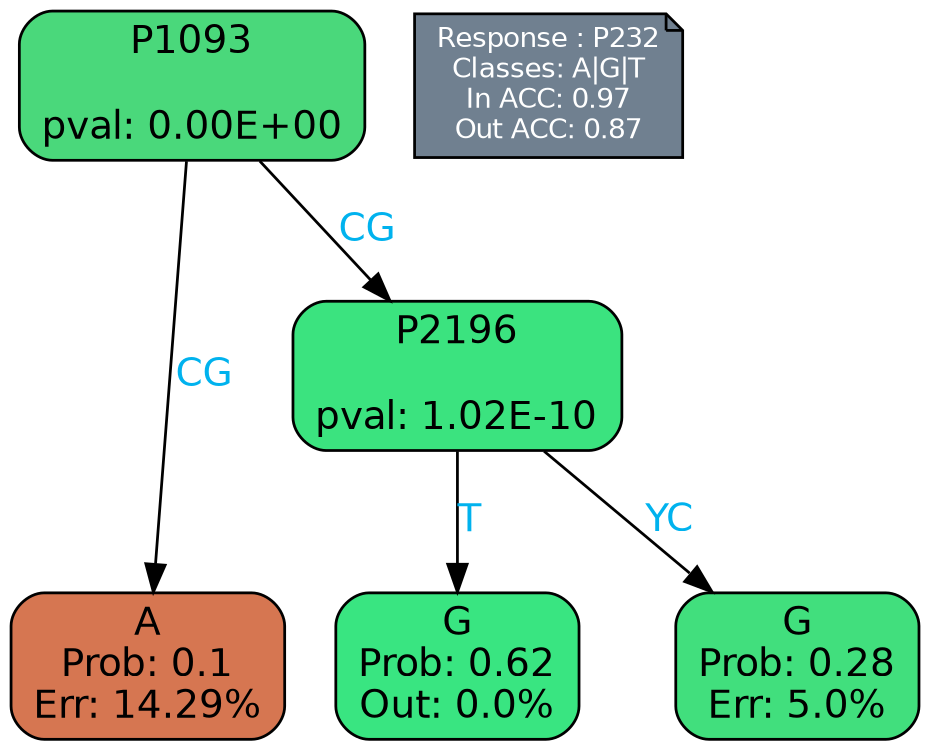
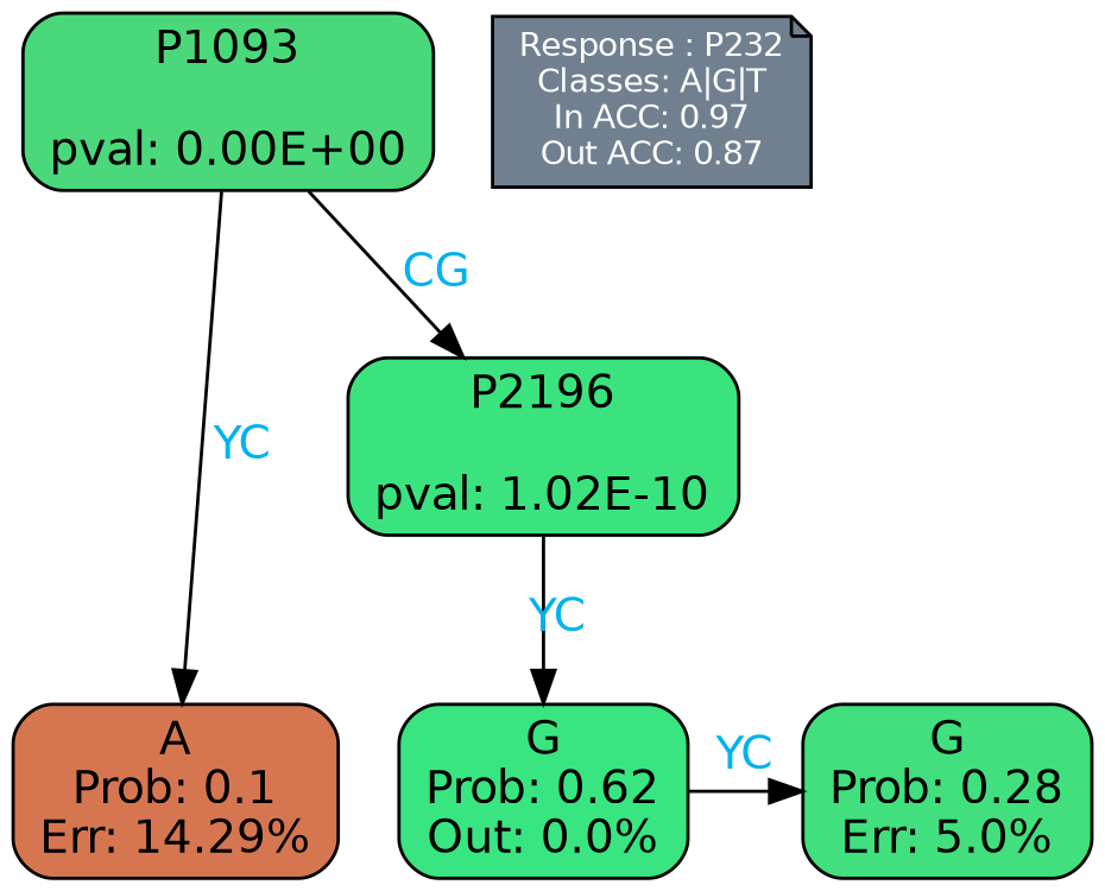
  digraph {
    ranksep=equally
    splines=polylines
    node [color=black fontname=helvetica shape=box style="filled, rounded"]
    edge [fontcolor=deepskyblue2 fontname=helvetica]
    n1 [fillcolor="#41df7d" label="G\nProb: 0.28\nErr: 5.0%"]
    n2 [fillcolor="#39e581" label="G\nProb: 0.62\nOut: 0.0%"]
    n3 [fillcolor="#d67651" label="A\nProb: 0.1\nErr: 14.29%"]
    n4 [align=left fillcolor=slategray fontcolor=white fontsize=10 label="Response : P232\nClasses: A|G|T\nIn ACC: 0.97\nOut ACC: 0.87\n" shape=note style=filled]
    n5 [fillcolor="#4ad87b" label="P1093\n\npval: 0.00E+00"]
    n6 [fillcolor="#3be37f" label="P2196\n\npval: 1.02E-10"]
    subgraph sub_1 {
      rank=same
      n1
      n2
      n3
    }
    subgraph sub_2 {
      rank=same
      n4
      n5
    }
-   n5 -> n3 [label=CG]
+   n5 -> n3 [label=YC]
    n5 -> n6 [label=CG]
-   n6 -> n1 [label=YC]
-   n6 -> n2 [label=T]
+   n2 -> n1 [label=YC]
+   n6 -> n2 [label=YC]
  }
